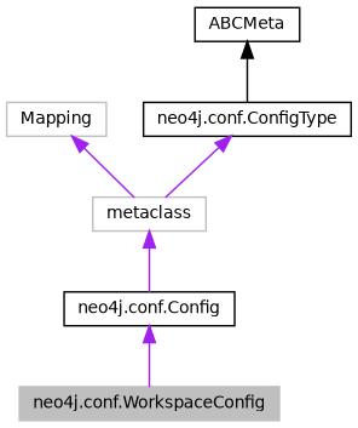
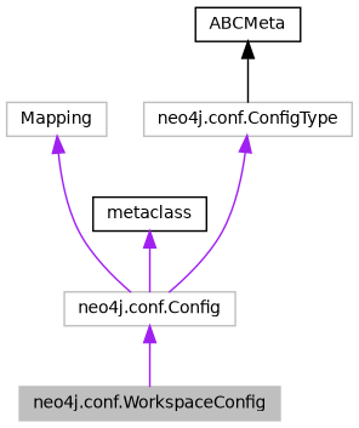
  digraph {
    node [color=grey75 fillcolor=white fontname=Helvetica fontsize=10 shape=record style=filled]
    edge [color=purple dir=back fontname=Helvetica fontsize=10 labelfontname=Helvetica labelfontsize=10 style=solid]
    n1 [fillcolor=grey75 fontcolor=black height=0.2 label="neo4j.conf.WorkspaceConfig" width=0.4]
-   n2 [color=black height=0.2 label="neo4j.conf.Config" width=0.4]
+   n2 [height=0.2 label="neo4j.conf.Config" width=0.4]
    n3 [height=0.2 label=Mapping width=0.4]
-   n4 [height=0.2 label=metaclass width=0.4]
-   n5 [color=black height=0.2 label="neo4j.conf.ConfigType" width=0.4]
+   n4 [color=black height=0.2 label=metaclass width=0.4]
+   n5 [height=0.2 label="neo4j.conf.ConfigType" width=0.4]
    n6 [color=black height=0.2 label=ABCMeta width=0.4]
    n2 -> n1
-   n3 -> n4
+   n3 -> n2
    n4 -> n2
-   n5 -> n4
+   n5 -> n2
    n6 -> n5 [color=black]
  }
